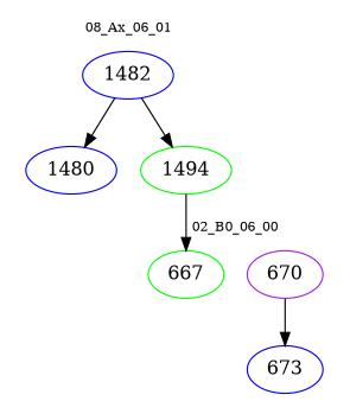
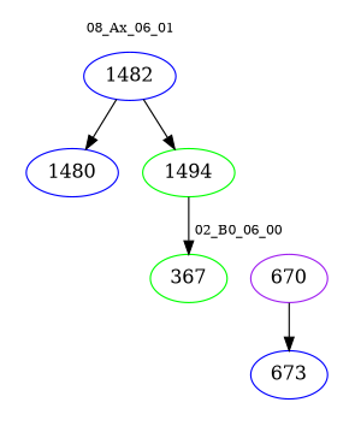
  digraph {
    node [color=blue]
    edge [color=black]
    n1 [label=1482]
    n2 [label=1480]
    n3 [color=green label=1494]
    n4 [color=purple label=670]
-   n5 [color=green label=667]
+   n5 [color=green label=367]
    n6 [label=673]
    subgraph cluster_1 {
      color=white
      fontsize=10
      label="08_Ax_06_01"
      n1
      n2
      n3
    }
    subgraph cluster_2 {
      color=white
      fontsize=10
      label="02_B0_06_00"
      n4
      n5
      n6
    }
    n1 -> n2
    n1 -> n3
    n3 -> n5
    n4 -> n6
  }
